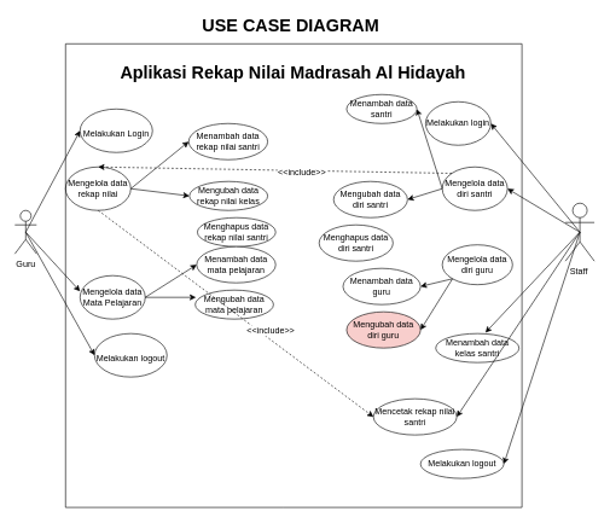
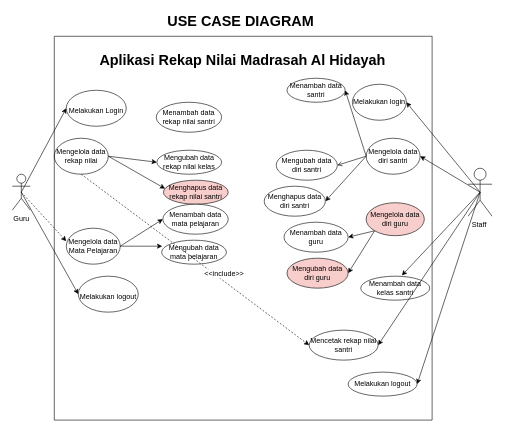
  <mxCell id="0" />
  <mxCell id="1" parent="0" />
- <mxCell id="2" value="Mengelola data diri guru" style="ellipse;whiteSpace=wrap;html=1;" parent="1" vertex="1"><mxGeometry x="610" y="337.5" width="97" height="55" as="geometry" /></mxCell>
+ <mxCell id="2" value="Mengelola data diri guru" style="ellipse;whiteSpace=wrap;html=1;fillColor=#f8cecc;" parent="1" vertex="1"><mxGeometry x="610" y="337.5" width="97" height="55" as="geometry" /></mxCell>
  <mxCell id="3" value="Mengelola data diri santri" style="ellipse;whiteSpace=wrap;html=1;" parent="1" vertex="1"><mxGeometry x="610" y="230" width="90" height="60" as="geometry" /></mxCell>
  <mxCell id="4" value="Mengelola data rekap nilai" style="ellipse;whiteSpace=wrap;html=1;" parent="1" vertex="1"><mxGeometry x="90" y="230" width="90" height="60" as="geometry" /></mxCell>
  <mxCell id="5" value="Mengubah data rekap nilai kelas" style="ellipse;whiteSpace=wrap;html=1;" parent="1" vertex="1"><mxGeometry x="261" y="250" width="108" height="40" as="geometry" /></mxCell>
  <mxCell id="6" value="Menambah data rekap nilai santri" style="ellipse;whiteSpace=wrap;html=1;" parent="1" vertex="1"><mxGeometry x="260" y="170" width="109" height="50" as="geometry" /></mxCell>
  <mxCell id="7" value="" style="endArrow=none;html=1;rounded=0;" parent="1" edge="1"><mxGeometry width="50" height="50" relative="1" as="geometry"><mxPoint x="720" y="700" as="sourcePoint" /><mxPoint x="720" y="60" as="targetPoint" /></mxGeometry></mxCell>
  <mxCell id="8" value="Guru" style="shape=umlActor;verticalLabelPosition=bottom;verticalAlign=top;html=1;outlineConnect=0;" parent="1" vertex="1"><mxGeometry x="20" y="290" width="30" height="60" as="geometry" /></mxCell>
  <mxCell id="9" value="" style="endArrow=none;html=1;rounded=0;" parent="1" edge="1"><mxGeometry width="50" height="50" relative="1" as="geometry"><mxPoint x="90" y="60" as="sourcePoint" /><mxPoint x="720" y="60" as="targetPoint" /></mxGeometry></mxCell>
  <mxCell id="10" value="" style="endArrow=none;html=1;rounded=0;" parent="1" edge="1"><mxGeometry width="50" height="50" relative="1" as="geometry"><mxPoint x="90" y="700" as="sourcePoint" /><mxPoint x="720" y="700" as="targetPoint" /><Array as="points"><mxPoint x="390" y="700" /></Array></mxGeometry></mxCell>
  <mxCell id="11" value="Staff&amp;nbsp;" style="shape=umlActor;verticalLabelPosition=bottom;verticalAlign=top;html=1;outlineConnect=0;" parent="1" vertex="1"><mxGeometry x="780" y="280" width="40" height="80" as="geometry" /></mxCell>
  <mxCell id="12" value="" style="endArrow=classic;html=1;rounded=0;entryX=1;entryY=0.5;entryDx=0;entryDy=0;exitX=0;exitY=0.5;exitDx=0;exitDy=0;" parent="1" source="3" target="13" edge="1"><mxGeometry width="50" height="50" relative="1" as="geometry"><mxPoint x="280" y="460" as="sourcePoint" /><mxPoint x="480" y="430" as="targetPoint" /></mxGeometry></mxCell>
  <mxCell id="13" value="Menambah data santri" style="ellipse;whiteSpace=wrap;html=1;" parent="1" vertex="1"><mxGeometry x="478" y="130" width="97" height="40" as="geometry" /></mxCell>
  <mxCell id="14" value="Mengubah data diri santri" style="ellipse;whiteSpace=wrap;html=1;" parent="1" vertex="1"><mxGeometry x="460" y="250" width="102" height="50" as="geometry" /></mxCell>
  <mxCell id="15" value="&lt;font style=&quot;font-size: 24px&quot;&gt;USE CASE DIAGRAM&lt;/font&gt;" style="text;html=1;strokeColor=none;fillColor=none;align=center;verticalAlign=middle;whiteSpace=wrap;rounded=0;fontStyle=1" parent="1" vertex="1"><mxGeometry x="272" y="20" width="258" height="30" as="geometry" /></mxCell>
  <mxCell id="16" value="" style="endArrow=none;html=1;rounded=0;fontSize=24;" parent="1" edge="1"><mxGeometry width="50" height="50" relative="1" as="geometry"><mxPoint x="90" y="700" as="sourcePoint" /><mxPoint x="90" y="60" as="targetPoint" /></mxGeometry></mxCell>
- <mxCell id="17" style="edgeStyle=none;rounded=0;orthogonalLoop=1;jettySize=auto;html=1;exitX=0;exitY=0.5;exitDx=0;exitDy=0;entryX=1;entryY=0.5;entryDx=0;entryDy=0;" parent="1" source="3" target="14" edge="1"><mxGeometry relative="1" as="geometry"><mxPoint x="587.89" y="560" as="sourcePoint" /><mxPoint x="508.001" y="493.426" as="targetPoint" /></mxGeometry></mxCell>
- <mxCell id="18" value="" style="endArrow=classic;html=1;rounded=0;fontSize=24;exitX=0.5;exitY=0.5;exitDx=0;exitDy=0;exitPerimeter=0;entryX=0;entryY=0.361;entryDx=0;entryDy=0;entryPerimeter=0;" parent="1" source="8" target="20" edge="1"><mxGeometry width="50" height="50" relative="1" as="geometry"><mxPoint x="60" y="330" as="sourcePoint" /><mxPoint x="120" y="390" as="targetPoint" /></mxGeometry></mxCell>
+ <mxCell id="17" style="edgeStyle=none;rounded=0;orthogonalLoop=1;jettySize=auto;html=1;exitX=0;exitY=0.5;exitDx=0;exitDy=0;entryX=1;entryY=0.5;entryDx=0;entryDy=0;endArrow=open;" parent="1" source="3" target="14" edge="1"><mxGeometry relative="1" as="geometry"><mxPoint x="587.89" y="560" as="sourcePoint" /><mxPoint x="508.001" y="493.426" as="targetPoint" /></mxGeometry></mxCell>
+ <mxCell id="18" value="" style="endArrow=classic;html=1;rounded=0;fontSize=24;exitX=0.5;exitY=0.5;exitDx=0;exitDy=0;exitPerimeter=0;entryX=0;entryY=0.361;entryDx=0;entryDy=0;entryPerimeter=0;dashed=1;" parent="1" source="8" target="20" edge="1"><mxGeometry width="50" height="50" relative="1" as="geometry"><mxPoint x="60" y="330" as="sourcePoint" /><mxPoint x="120" y="390" as="targetPoint" /></mxGeometry></mxCell>
  <mxCell id="19" style="rounded=0;orthogonalLoop=1;jettySize=auto;html=1;exitX=0.5;exitY=0.5;exitDx=0;exitDy=0;exitPerimeter=0;entryX=1;entryY=0.5;entryDx=0;entryDy=0;" parent="1" source="11" target="3" edge="1"><mxGeometry relative="1" as="geometry"><mxPoint x="737" y="485" as="sourcePoint" /><mxPoint x="630" y="500" as="targetPoint" /></mxGeometry></mxCell>
  <mxCell id="20" value="Mengelola data Mata Pelajaran" style="ellipse;whiteSpace=wrap;html=1;" parent="1" vertex="1"><mxGeometry x="110" y="380" width="90" height="60" as="geometry" /></mxCell>
  <mxCell id="21" value="" style="endArrow=classic;html=1;rounded=0;fontSize=24;exitX=0.5;exitY=0.5;exitDx=0;exitDy=0;exitPerimeter=0;entryX=0;entryY=0.5;entryDx=0;entryDy=0;" parent="1" source="8" target="22" edge="1"><mxGeometry width="50" height="50" relative="1" as="geometry"><mxPoint x="190" y="530" as="sourcePoint" /><mxPoint x="180" y="360" as="targetPoint" /></mxGeometry></mxCell>
  <mxCell id="22" value="&lt;font style=&quot;font-size: 12px&quot;&gt;Melakukan Login&lt;/font&gt;" style="ellipse;whiteSpace=wrap;html=1;fontSize=24;" parent="1" vertex="1"><mxGeometry x="110" y="150" width="100" height="60" as="geometry" /></mxCell>
- <mxCell id="23" value="" style="endArrow=classic;html=1;rounded=0;fontSize=12;exitX=1;exitY=0.5;exitDx=0;exitDy=0;entryX=0;entryY=0.5;entryDx=0;entryDy=0;" parent="1" source="4" target="6" edge="1"><mxGeometry width="50" height="50" relative="1" as="geometry"><mxPoint x="210" y="300" as="sourcePoint" /><mxPoint x="260" y="250" as="targetPoint" /></mxGeometry></mxCell>
  <mxCell id="24" value="" style="endArrow=classic;html=1;rounded=0;fontSize=12;exitX=1;exitY=0.5;exitDx=0;exitDy=0;entryX=0;entryY=0.5;entryDx=0;entryDy=0;" parent="1" source="4" target="5" edge="1"><mxGeometry width="50" height="50" relative="1" as="geometry"><mxPoint x="210" y="310" as="sourcePoint" /><mxPoint x="260" y="260" as="targetPoint" /></mxGeometry></mxCell>
- <mxCell id="25" value="Menghapus data rekap nilai santri" style="ellipse;whiteSpace=wrap;html=1;" parent="1" vertex="1"><mxGeometry x="272" y="300" width="108" height="40" as="geometry" /></mxCell>
+ <mxCell id="25" value="Menghapus data rekap nilai santri" style="ellipse;whiteSpace=wrap;html=1;fillColor=#f8cecc;" parent="1" vertex="1"><mxGeometry x="272" y="300" width="108" height="40" as="geometry" /></mxCell>
+ <mxCell id="26" value="" style="endArrow=classic;html=1;rounded=0;fontSize=12;entryX=0.025;entryY=0.35;entryDx=0;entryDy=0;entryPerimeter=0;exitX=1;exitY=0.5;exitDx=0;exitDy=0;" parent="1" source="4" target="25" edge="1"><mxGeometry width="50" height="50" relative="1" as="geometry"><mxPoint x="220" y="240" as="sourcePoint" /><mxPoint x="280" y="280" as="targetPoint" /></mxGeometry></mxCell>
  <mxCell id="27" value="Mengubah data mata pelajaran" style="ellipse;whiteSpace=wrap;html=1;" parent="1" vertex="1"><mxGeometry x="269" y="400" width="108" height="40" as="geometry" /></mxCell>
  <mxCell id="28" value="Menambah data mata pelajaran" style="ellipse;whiteSpace=wrap;html=1;" parent="1" vertex="1"><mxGeometry x="271" y="340" width="109" height="50" as="geometry" /></mxCell>
  <mxCell id="29" value="&lt;span style=&quot;font-size: 24px&quot;&gt;Aplikasi Rekap Nilai Madrasah Al Hidayah&lt;/span&gt;" style="text;html=1;strokeColor=none;fillColor=none;align=center;verticalAlign=middle;whiteSpace=wrap;rounded=0;fontStyle=1" parent="1" vertex="1"><mxGeometry x="160" y="85" width="488" height="30" as="geometry" /></mxCell>
  <mxCell id="30" value="" style="endArrow=classic;html=1;rounded=0;fontSize=12;exitX=1;exitY=0.5;exitDx=0;exitDy=0;entryX=0;entryY=0.5;entryDx=0;entryDy=0;" parent="1" source="20" target="28" edge="1"><mxGeometry width="50" height="50" relative="1" as="geometry"><mxPoint x="210" y="440" as="sourcePoint" /><mxPoint x="260" y="390" as="targetPoint" /></mxGeometry></mxCell>
  <mxCell id="31" value="" style="endArrow=classic;html=1;rounded=0;fontSize=12;exitX=1;exitY=0.5;exitDx=0;exitDy=0;entryX=0.009;entryY=0.25;entryDx=0;entryDy=0;entryPerimeter=0;" parent="1" source="20" target="27" edge="1"><mxGeometry width="50" height="50" relative="1" as="geometry"><mxPoint x="210" y="430" as="sourcePoint" /><mxPoint x="260" y="380" as="targetPoint" /></mxGeometry></mxCell>
  <mxCell id="32" value="Menghapus data diri santri" style="ellipse;whiteSpace=wrap;html=1;" parent="1" vertex="1"><mxGeometry x="440" y="310" width="102" height="50" as="geometry" /></mxCell>
+ <mxCell id="33" value="" style="endArrow=classic;html=1;rounded=0;fontSize=12;exitX=0;exitY=0.5;exitDx=0;exitDy=0;entryX=1;entryY=0.5;entryDx=0;entryDy=0;" parent="1" source="3" target="32" edge="1"><mxGeometry width="50" height="50" relative="1" as="geometry"><mxPoint x="540" y="490" as="sourcePoint" /><mxPoint x="590" y="440" as="targetPoint" /></mxGeometry></mxCell>
  <mxCell id="34" value="Melakukan login" style="ellipse;whiteSpace=wrap;html=1;" parent="1" vertex="1"><mxGeometry x="587" y="140" width="90" height="60" as="geometry" /></mxCell>
  <mxCell id="35" style="rounded=0;orthogonalLoop=1;jettySize=auto;html=1;entryX=1;entryY=0.5;entryDx=0;entryDy=0;exitX=0.5;exitY=0.5;exitDx=0;exitDy=0;exitPerimeter=0;" parent="1" source="11" target="34" edge="1"><mxGeometry relative="1" as="geometry"><mxPoint x="790" y="340" as="sourcePoint" /><mxPoint x="714" y="330" as="targetPoint" /></mxGeometry></mxCell>
  <mxCell id="36" value="Menambah data guru" style="ellipse;whiteSpace=wrap;html=1;" parent="1" vertex="1"><mxGeometry x="473" y="370" width="107" height="50" as="geometry" /></mxCell>
  <mxCell id="37" value="Mengubah data diri guru" style="ellipse;whiteSpace=wrap;html=1;fillColor=#f8cecc;" parent="1" vertex="1"><mxGeometry x="478" y="430" width="102" height="50" as="geometry" /></mxCell>
  <mxCell id="38" value="" style="endArrow=classic;html=1;rounded=0;fontSize=12;exitX=0;exitY=1;exitDx=0;exitDy=0;entryX=1;entryY=0.5;entryDx=0;entryDy=0;" parent="1" source="2" target="37" edge="1"><mxGeometry width="50" height="50" relative="1" as="geometry"><mxPoint x="640" y="600" as="sourcePoint" /><mxPoint x="690" y="550" as="targetPoint" /></mxGeometry></mxCell>
  <mxCell id="39" value="" style="endArrow=classic;html=1;rounded=0;fontSize=12;exitX=0;exitY=1;exitDx=0;exitDy=0;entryX=1;entryY=0.5;entryDx=0;entryDy=0;" parent="1" source="2" target="36" edge="1"><mxGeometry width="50" height="50" relative="1" as="geometry"><mxPoint x="658.5" y="445" as="sourcePoint" /><mxPoint x="599.5" y="485" as="targetPoint" /></mxGeometry></mxCell>
  <mxCell id="40" value="Menambah data kelas santri" style="ellipse;whiteSpace=wrap;html=1;" parent="1" vertex="1"><mxGeometry x="601" y="460" width="115" height="40" as="geometry" /></mxCell>
  <mxCell id="41" value="" style="endArrow=classic;html=1;rounded=0;fontSize=12;entryX=0.596;entryY=-0.033;entryDx=0;entryDy=0;entryPerimeter=0;exitX=0.5;exitY=0.5;exitDx=0;exitDy=0;exitPerimeter=0;" parent="1" source="11" target="40" edge="1"><mxGeometry width="50" height="50" relative="1" as="geometry"><mxPoint x="810" y="310" as="sourcePoint" /><mxPoint x="340" y="550" as="targetPoint" /></mxGeometry></mxCell>
  <mxCell id="42" value="" style="endArrow=classic;html=1;rounded=0;fontSize=12;exitX=0.5;exitY=0.5;exitDx=0;exitDy=0;exitPerimeter=0;entryX=0;entryY=0.5;entryDx=0;entryDy=0;" parent="1" source="8" target="43" edge="1"><mxGeometry width="50" height="50" relative="1" as="geometry"><mxPoint x="40" y="320" as="sourcePoint" /><mxPoint x="200" y="560" as="targetPoint" /></mxGeometry></mxCell>
  <mxCell id="43" value="&lt;font style=&quot;font-size: 12px&quot;&gt;Melakukan logout&lt;/font&gt;" style="ellipse;whiteSpace=wrap;html=1;fontSize=24;" parent="1" vertex="1"><mxGeometry x="130" y="460" width="100" height="60" as="geometry" /></mxCell>
  <mxCell id="44" style="rounded=0;orthogonalLoop=1;jettySize=auto;html=1;exitX=0.5;exitY=0.5;exitDx=0;exitDy=0;exitPerimeter=0;entryX=1;entryY=0.5;entryDx=0;entryDy=0;" parent="1" source="11" target="45" edge="1"><mxGeometry relative="1" as="geometry"><mxPoint x="820" y="325" as="sourcePoint" /><mxPoint x="700" y="550" as="targetPoint" /></mxGeometry></mxCell>
  <mxCell id="45" value="Melakukan logout" style="ellipse;whiteSpace=wrap;html=1;" parent="1" vertex="1"><mxGeometry x="580" y="620" width="115" height="40" as="geometry" /></mxCell>
  <mxCell id="46" value="Mencetak rekap nilai santri" style="ellipse;whiteSpace=wrap;html=1;" parent="1" vertex="1"><mxGeometry x="515" y="550" width="115" height="50" as="geometry" /></mxCell>
  <mxCell id="47" style="rounded=0;orthogonalLoop=1;jettySize=auto;html=1;exitX=0.5;exitY=0.5;exitDx=0;exitDy=0;exitPerimeter=0;entryX=1;entryY=0.5;entryDx=0;entryDy=0;" parent="1" source="11" target="46" edge="1"><mxGeometry relative="1" as="geometry"><mxPoint x="820" y="325" as="sourcePoint" /><mxPoint x="705" y="650" as="targetPoint" /></mxGeometry></mxCell>
  <mxCell id="48" value="" style="endArrow=classic;html=1;rounded=0;fontSize=12;exitX=0.5;exitY=1;exitDx=0;exitDy=0;entryX=0;entryY=0.5;entryDx=0;entryDy=0;dashed=1;" parent="1" source="4" target="46" edge="1"><mxGeometry width="50" height="50" relative="1" as="geometry"><mxPoint x="200" y="270" as="sourcePoint" /><mxPoint x="250" y="220" as="targetPoint" /></mxGeometry></mxCell>
  <mxCell id="49" value="&amp;lt;&amp;lt;include&amp;gt;&amp;gt;" style="edgeLabel;html=1;align=center;verticalAlign=middle;resizable=0;points=[];fontSize=12;" parent="48" vertex="1" connectable="0"><mxGeometry x="0.177" y="1" relative="1" as="geometry"><mxPoint x="13" y="-2" as="offset" /></mxGeometry></mxCell>
- <mxCell id="50" value="" style="endArrow=classic;html=1;rounded=0;dashed=1;fontSize=12;exitX=0;exitY=0;exitDx=0;exitDy=0;entryX=0.5;entryY=0;entryDx=0;entryDy=0;" parent="1" source="3" target="4" edge="1"><mxGeometry width="50" height="50" relative="1" as="geometry"><mxPoint x="320" y="590" as="sourcePoint" /><mxPoint x="370" y="540" as="targetPoint" /></mxGeometry></mxCell>
- <mxCell id="51" value="&amp;lt;&amp;lt;include&amp;gt;&amp;gt;" style="edgeLabel;html=1;align=center;verticalAlign=middle;resizable=0;points=[];fontSize=12;" parent="50" vertex="1" connectable="0"><mxGeometry x="-0.15" y="1" relative="1" as="geometry"><mxPoint as="offset" /></mxGeometry></mxCell>
